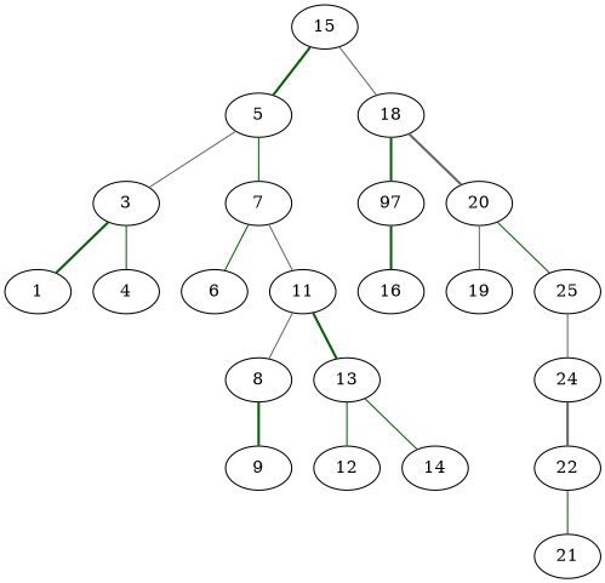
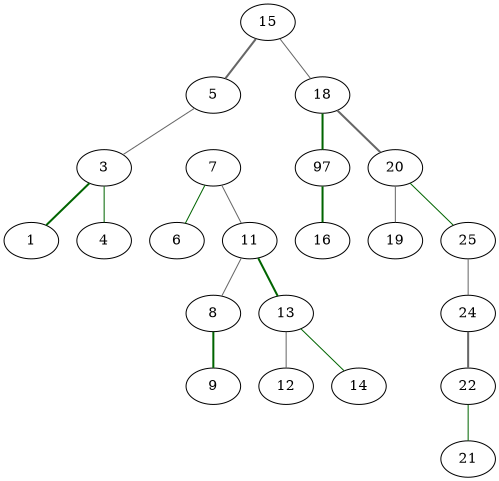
  graph {
    edge [color=darkgreen style=solid]
    15
    5
    18
    3
    7
    n6 [label=97]
    20
    1
    4
    6
    11
    16
    19
    25
    8
    13
    9
    12
    14
    24
    22
    21
-   15 -- 5 [style=bold]
+   15 -- 5 [color=gray40 style=bold]
    15 -- 18 [color=gray40]
    5 -- 3 [color=gray40]
-   5 -- 7
    18 -- n6 [style=bold]
    18 -- 20 [color=gray40 style=bold]
    3 -- 1 [style=bold]
    3 -- 4
    7 -- 6
    7 -- 11 [color=gray40]
    n6 -- 16 [style=bold]
    20 -- 19 [color=gray40]
    20 -- 25
    11 -- 8 [color=gray40]
    11 -- 13 [style=bold]
    25 -- 24 [color=gray40]
    8 -- 9 [style=bold]
-   13 -- 12
+   13 -- 12 [color=gray40]
    13 -- 14
    24 -- 22 [color=gray40 style=bold]
    22 -- 21
  }
